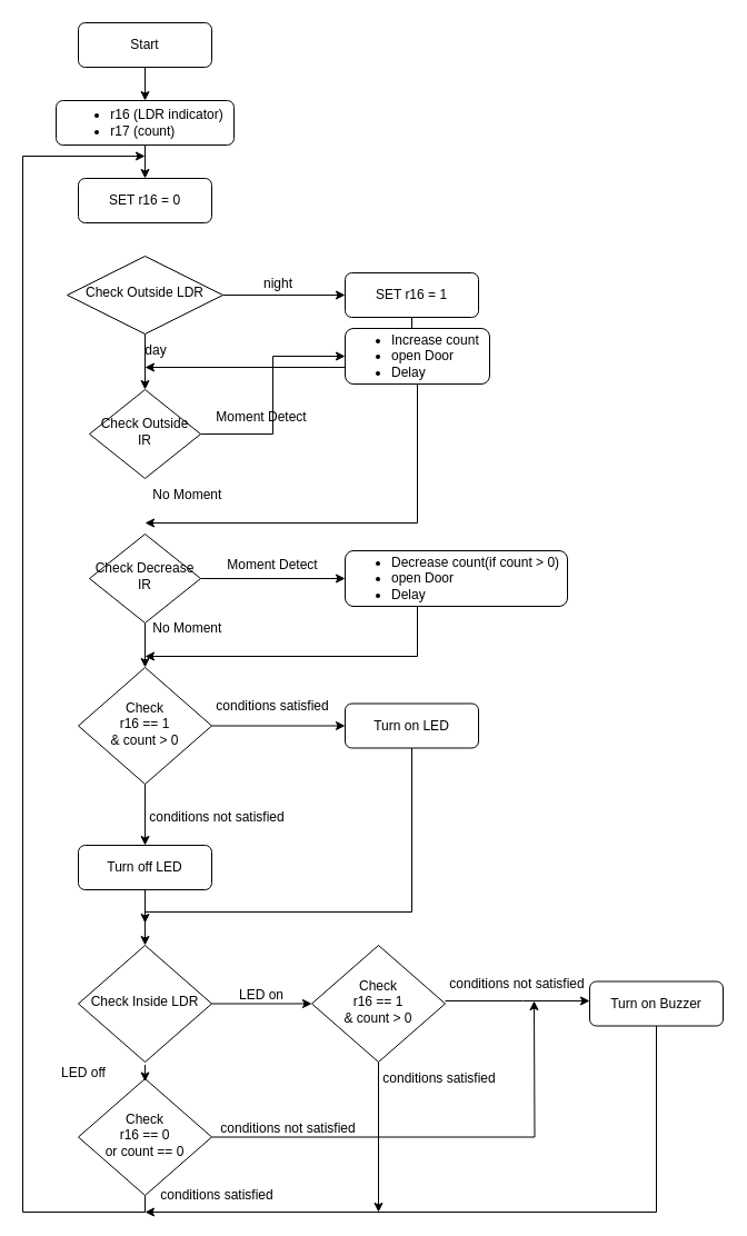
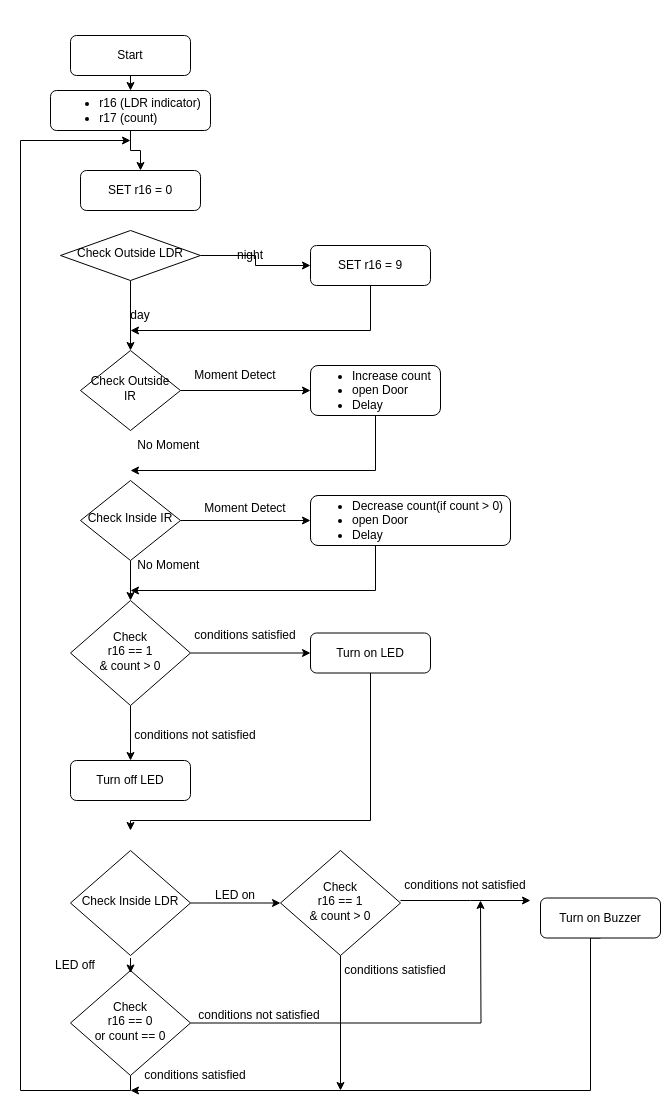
  <mxCell id="0" />
  <mxCell id="1" parent="0" />
- <mxCell id="2" value="SET r16 = 0" style="rounded=1;whiteSpace=wrap;html=1;fontSize=12;glass=0;strokeWidth=1;shadow=0;" parent="1" vertex="1"><mxGeometry x="70" y="160" width="120" height="40" as="geometry" /></mxCell>
+ <mxCell id="2" value="SET r16 = 0" style="rounded=1;whiteSpace=wrap;html=1;fontSize=12;glass=0;strokeWidth=1;shadow=0;" parent="1" vertex="1"><mxGeometry x="80" y="170" width="120" height="40" as="geometry" /></mxCell>
  <mxCell id="3" style="edgeStyle=orthogonalEdgeStyle;rounded=0;orthogonalLoop=1;jettySize=auto;html=1;exitX=1;exitY=0.5;exitDx=0;exitDy=0;entryX=0;entryY=0.5;entryDx=0;entryDy=0;" edge="1" parent="1" source="5" target="7"><mxGeometry relative="1" as="geometry" /></mxCell>
  <mxCell id="4" style="edgeStyle=orthogonalEdgeStyle;rounded=0;orthogonalLoop=1;jettySize=auto;html=1;exitX=0.5;exitY=1;exitDx=0;exitDy=0;entryX=0.5;entryY=0;entryDx=0;entryDy=0;" edge="1" parent="1" source="5" target="9"><mxGeometry relative="1" as="geometry" /></mxCell>
- <mxCell id="5" value="Check Outside LDR" style="rhombus;whiteSpace=wrap;html=1;shadow=0;fontFamily=Helvetica;fontSize=12;align=center;strokeWidth=1;spacing=6;spacingTop=-4;" parent="1" vertex="1"><mxGeometry x="60" y="230" width="140" height="70" as="geometry" /></mxCell>
+ <mxCell id="5" value="Check Outside LDR" style="rhombus;whiteSpace=wrap;html=1;shadow=0;fontFamily=Helvetica;fontSize=12;align=center;strokeWidth=1;spacing=6;spacingTop=-4;" parent="1" vertex="1"><mxGeometry x="60" y="230" width="140" height="50" as="geometry" /></mxCell>
  <mxCell id="6" style="edgeStyle=orthogonalEdgeStyle;rounded=0;orthogonalLoop=1;jettySize=auto;html=1;exitX=0.5;exitY=1;exitDx=0;exitDy=0;" edge="1" parent="1" source="7"><mxGeometry relative="1" as="geometry"><mxPoint x="130" y="330" as="targetPoint" /><Array as="points"><mxPoint x="370" y="330" /></Array></mxGeometry></mxCell>
- <mxCell id="7" value="SET r16 = 1" style="rounded=1;whiteSpace=wrap;html=1;fontSize=12;glass=0;strokeWidth=1;shadow=0;" parent="1" vertex="1"><mxGeometry x="310" y="245" width="120" height="40" as="geometry" /></mxCell>
+ <mxCell id="7" value="SET r16 = 9" style="rounded=1;whiteSpace=wrap;html=1;fontSize=12;glass=0;strokeWidth=1;shadow=0;" parent="1" vertex="1"><mxGeometry x="310" y="245" width="120" height="40" as="geometry" /></mxCell>
  <mxCell id="8" style="edgeStyle=orthogonalEdgeStyle;rounded=0;orthogonalLoop=1;jettySize=auto;html=1;exitX=1;exitY=0.5;exitDx=0;exitDy=0;entryX=0;entryY=0.5;entryDx=0;entryDy=0;" edge="1" parent="1" source="9" target="11"><mxGeometry relative="1" as="geometry" /></mxCell>
  <mxCell id="9" value="Check Outside IR" style="rhombus;whiteSpace=wrap;html=1;shadow=0;fontFamily=Helvetica;fontSize=12;align=center;strokeWidth=1;spacing=6;spacingTop=-4;" parent="1" vertex="1"><mxGeometry x="80" y="350" width="100" height="80" as="geometry" /></mxCell>
  <mxCell id="10" style="edgeStyle=orthogonalEdgeStyle;rounded=0;orthogonalLoop=1;jettySize=auto;html=1;exitX=0.5;exitY=1;exitDx=0;exitDy=0;" edge="1" parent="1" source="11"><mxGeometry relative="1" as="geometry"><mxPoint x="130" y="470" as="targetPoint" /><Array as="points"><mxPoint x="375" y="470" /></Array></mxGeometry></mxCell>
- <mxCell id="11" value="&lt;ul&gt;&lt;li&gt;Increase count&lt;/li&gt;&lt;li&gt;open Door&lt;/li&gt;&lt;li&gt;Delay&lt;/li&gt;&lt;/ul&gt;" style="rounded=1;whiteSpace=wrap;html=1;fontSize=12;glass=0;strokeWidth=1;shadow=0;align=left;" parent="1" vertex="1"><mxGeometry x="310" y="295" width="130" height="50" as="geometry" /></mxCell>
+ <mxCell id="11" value="&lt;ul&gt;&lt;li&gt;Increase count&lt;/li&gt;&lt;li&gt;open Door&lt;/li&gt;&lt;li&gt;Delay&lt;/li&gt;&lt;/ul&gt;" style="rounded=1;whiteSpace=wrap;html=1;fontSize=12;glass=0;strokeWidth=1;shadow=0;align=left;" parent="1" vertex="1"><mxGeometry x="310" y="365" width="130" height="50" as="geometry" /></mxCell>
  <mxCell id="12" value="night" style="text;html=1;strokeColor=none;fillColor=none;align=center;verticalAlign=middle;whiteSpace=wrap;rounded=0;" vertex="1" parent="1"><mxGeometry x="220" y="240" width="60" height="30" as="geometry" /></mxCell>
  <mxCell id="13" value="day" style="text;html=1;strokeColor=none;fillColor=none;align=center;verticalAlign=middle;whiteSpace=wrap;rounded=0;" vertex="1" parent="1"><mxGeometry x="110" y="300" width="60" height="30" as="geometry" /></mxCell>
  <mxCell id="14" style="edgeStyle=orthogonalEdgeStyle;rounded=0;orthogonalLoop=1;jettySize=auto;html=1;exitX=0.5;exitY=1;exitDx=0;exitDy=0;entryX=0.5;entryY=0;entryDx=0;entryDy=0;" edge="1" parent="1" source="15" target="18"><mxGeometry relative="1" as="geometry" /></mxCell>
- <mxCell id="15" value="Start" style="rounded=1;whiteSpace=wrap;html=1;fontSize=12;glass=0;strokeWidth=1;shadow=0;" vertex="1" parent="1"><mxGeometry x="70" y="20" width="120" height="40" as="geometry" /></mxCell>
+ <mxCell id="15" value="Start" style="rounded=1;whiteSpace=wrap;html=1;fontSize=12;glass=0;strokeWidth=1;shadow=0;" vertex="1" parent="1"><mxGeometry x="70" y="35" width="120" height="40" as="geometry" /></mxCell>
  <mxCell id="16" value="Moment Detect" style="text;html=1;strokeColor=none;fillColor=none;align=center;verticalAlign=middle;whiteSpace=wrap;rounded=0;" vertex="1" parent="1"><mxGeometry x="190" y="360" width="90" height="30" as="geometry" /></mxCell>
  <mxCell id="17" style="edgeStyle=orthogonalEdgeStyle;rounded=0;orthogonalLoop=1;jettySize=auto;html=1;exitX=0.5;exitY=1;exitDx=0;exitDy=0;entryX=0.5;entryY=0;entryDx=0;entryDy=0;" edge="1" parent="1" source="18" target="2"><mxGeometry relative="1" as="geometry" /></mxCell>
  <mxCell id="18" value="&lt;div style=&quot;text-align: left;&quot;&gt;&lt;ul&gt;&lt;li&gt;&lt;span style=&quot;background-color: initial;&quot;&gt;r16 (LDR indicator)&lt;/span&gt;&lt;/li&gt;&lt;li&gt;&lt;span style=&quot;background-color: initial;&quot;&gt;r17 (count)&lt;/span&gt;&lt;/li&gt;&lt;/ul&gt;&lt;/div&gt;" style="rounded=1;whiteSpace=wrap;html=1;fontSize=12;glass=0;strokeWidth=1;shadow=0;" vertex="1" parent="1"><mxGeometry x="50" y="90" width="160" height="40" as="geometry" /></mxCell>
  <mxCell id="19" value="No Moment&amp;nbsp;" style="text;html=1;strokeColor=none;fillColor=none;align=center;verticalAlign=middle;whiteSpace=wrap;rounded=0;" vertex="1" parent="1"><mxGeometry x="130" y="430" width="80" height="30" as="geometry" /></mxCell>
  <mxCell id="20" style="edgeStyle=orthogonalEdgeStyle;rounded=0;orthogonalLoop=1;jettySize=auto;html=1;exitX=1;exitY=0.5;exitDx=0;exitDy=0;entryX=0;entryY=0.5;entryDx=0;entryDy=0;" edge="1" parent="1" source="22" target="24"><mxGeometry relative="1" as="geometry" /></mxCell>
  <mxCell id="21" style="edgeStyle=orthogonalEdgeStyle;rounded=0;orthogonalLoop=1;jettySize=auto;html=1;exitX=0.5;exitY=1;exitDx=0;exitDy=0;entryX=0.5;entryY=0;entryDx=0;entryDy=0;" edge="1" parent="1" source="22" target="28"><mxGeometry relative="1" as="geometry" /></mxCell>
- <mxCell id="22" value="Check Decrease IR" style="rhombus;whiteSpace=wrap;html=1;shadow=0;fontFamily=Helvetica;fontSize=12;align=center;strokeWidth=1;spacing=6;spacingTop=-4;" vertex="1" parent="1"><mxGeometry x="80" y="480" width="100" height="80" as="geometry" /></mxCell>
+ <mxCell id="22" value="Check Inside IR" style="rhombus;whiteSpace=wrap;html=1;shadow=0;fontFamily=Helvetica;fontSize=12;align=center;strokeWidth=1;spacing=6;spacingTop=-4;" vertex="1" parent="1"><mxGeometry x="80" y="480" width="100" height="80" as="geometry" /></mxCell>
  <mxCell id="23" style="edgeStyle=orthogonalEdgeStyle;rounded=0;orthogonalLoop=1;jettySize=auto;html=1;exitX=0.5;exitY=1;exitDx=0;exitDy=0;" edge="1" parent="1" source="24"><mxGeometry relative="1" as="geometry"><mxPoint x="130" y="590" as="targetPoint" /><Array as="points"><mxPoint x="375" y="590" /></Array></mxGeometry></mxCell>
  <mxCell id="24" value="&lt;ul&gt;&lt;li&gt;Decrease count(if count &amp;gt; 0)&lt;/li&gt;&lt;li&gt;open Door&lt;/li&gt;&lt;li&gt;Delay&lt;/li&gt;&lt;/ul&gt;" style="rounded=1;whiteSpace=wrap;html=1;fontSize=12;glass=0;strokeWidth=1;shadow=0;align=left;" vertex="1" parent="1"><mxGeometry x="310" y="495" width="200" height="50" as="geometry" /></mxCell>
  <mxCell id="25" value="Moment Detect" style="text;html=1;strokeColor=none;fillColor=none;align=center;verticalAlign=middle;whiteSpace=wrap;rounded=0;" vertex="1" parent="1"><mxGeometry x="200" y="492.5" width="90" height="30" as="geometry" /></mxCell>
  <mxCell id="26" style="edgeStyle=orthogonalEdgeStyle;rounded=0;orthogonalLoop=1;jettySize=auto;html=1;exitX=1;exitY=0.5;exitDx=0;exitDy=0;entryX=0;entryY=0.5;entryDx=0;entryDy=0;" edge="1" parent="1" source="28" target="30"><mxGeometry relative="1" as="geometry" /></mxCell>
  <mxCell id="27" style="edgeStyle=orthogonalEdgeStyle;rounded=0;orthogonalLoop=1;jettySize=auto;html=1;exitX=0.5;exitY=1;exitDx=0;exitDy=0;entryX=0.5;entryY=0;entryDx=0;entryDy=0;" edge="1" parent="1" source="28" target="32"><mxGeometry relative="1" as="geometry" /></mxCell>
  <mxCell id="28" value="Check&lt;br&gt;r16 == 1&lt;br&gt;&amp;amp; count &amp;gt; 0" style="rhombus;whiteSpace=wrap;html=1;shadow=0;fontFamily=Helvetica;fontSize=12;align=center;strokeWidth=1;spacing=6;spacingTop=-4;" vertex="1" parent="1"><mxGeometry x="70" y="600" width="120" height="105" as="geometry" /></mxCell>
  <mxCell id="29" style="edgeStyle=orthogonalEdgeStyle;rounded=0;orthogonalLoop=1;jettySize=auto;html=1;exitX=0.5;exitY=1;exitDx=0;exitDy=0;" edge="1" parent="1" source="30"><mxGeometry relative="1" as="geometry"><mxPoint x="130" y="830" as="targetPoint" /><Array as="points"><mxPoint x="370" y="820" /><mxPoint x="130" y="820" /></Array></mxGeometry></mxCell>
  <mxCell id="30" value="Turn on LED" style="rounded=1;whiteSpace=wrap;html=1;fontSize=12;glass=0;strokeWidth=1;shadow=0;" vertex="1" parent="1"><mxGeometry x="310" y="632.5" width="120" height="40" as="geometry" /></mxCell>
- <mxCell id="31" style="edgeStyle=orthogonalEdgeStyle;rounded=0;orthogonalLoop=1;jettySize=auto;html=1;exitX=0.5;exitY=1;exitDx=0;exitDy=0;entryX=0.5;entryY=0;entryDx=0;entryDy=0;" edge="1" parent="1" source="32" target="37"><mxGeometry relative="1" as="geometry" /></mxCell>
  <mxCell id="32" value="Turn off LED" style="rounded=1;whiteSpace=wrap;html=1;fontSize=12;glass=0;strokeWidth=1;shadow=0;" vertex="1" parent="1"><mxGeometry x="70" y="760" width="120" height="40" as="geometry" /></mxCell>
  <mxCell id="33" value="conditions satisfied" style="text;html=1;strokeColor=none;fillColor=none;align=center;verticalAlign=middle;whiteSpace=wrap;rounded=0;" vertex="1" parent="1"><mxGeometry x="190" y="620" width="110" height="30" as="geometry" /></mxCell>
  <mxCell id="34" value="conditions not satisfied" style="text;html=1;strokeColor=none;fillColor=none;align=center;verticalAlign=middle;whiteSpace=wrap;rounded=0;" vertex="1" parent="1"><mxGeometry x="130" y="720" width="130" height="30" as="geometry" /></mxCell>
  <mxCell id="35" style="edgeStyle=orthogonalEdgeStyle;rounded=0;orthogonalLoop=1;jettySize=auto;html=1;exitX=1;exitY=0.5;exitDx=0;exitDy=0;entryX=0;entryY=0.5;entryDx=0;entryDy=0;" edge="1" parent="1" source="37" target="38"><mxGeometry relative="1" as="geometry" /></mxCell>
  <mxCell id="36" style="edgeStyle=orthogonalEdgeStyle;rounded=0;orthogonalLoop=1;jettySize=auto;html=1;exitX=0.5;exitY=1;exitDx=0;exitDy=0;" edge="1" parent="1" source="49"><mxGeometry relative="1" as="geometry"><mxPoint x="130" y="140" as="targetPoint" /><Array as="points"><mxPoint x="130" y="1090" /><mxPoint x="20" y="1090" /><mxPoint x="20" y="140" /></Array></mxGeometry></mxCell>
  <mxCell id="37" value="Check Inside LDR" style="rhombus;whiteSpace=wrap;html=1;shadow=0;fontFamily=Helvetica;fontSize=12;align=center;strokeWidth=1;spacing=6;spacingTop=-4;" vertex="1" parent="1"><mxGeometry x="70" y="850" width="120" height="105" as="geometry" /></mxCell>
  <mxCell id="38" value="Check&lt;br&gt;r16 == 1&lt;br&gt;&amp;amp; count &amp;gt; 0" style="rhombus;whiteSpace=wrap;html=1;shadow=0;fontFamily=Helvetica;fontSize=12;align=center;strokeWidth=1;spacing=6;spacingTop=-4;" vertex="1" parent="1"><mxGeometry x="280" y="850" width="120" height="105" as="geometry" /></mxCell>
  <mxCell id="39" value="LED on" style="text;html=1;strokeColor=none;fillColor=none;align=center;verticalAlign=middle;whiteSpace=wrap;rounded=0;" vertex="1" parent="1"><mxGeometry x="180" y="880" width="110" height="30" as="geometry" /></mxCell>
  <mxCell id="40" value="LED off" style="text;html=1;strokeColor=none;fillColor=none;align=center;verticalAlign=middle;whiteSpace=wrap;rounded=0;" vertex="1" parent="1"><mxGeometry x="20" y="950" width="110" height="30" as="geometry" /></mxCell>
  <mxCell id="41" style="edgeStyle=orthogonalEdgeStyle;rounded=0;orthogonalLoop=1;jettySize=auto;html=1;exitX=0.5;exitY=1;exitDx=0;exitDy=0;" edge="1" parent="1" source="42"><mxGeometry relative="1" as="geometry"><mxPoint x="130" y="1090" as="targetPoint" /><Array as="points"><mxPoint x="590" y="1090" /></Array></mxGeometry></mxCell>
- <mxCell id="42" value="Turn on Buzzer" style="rounded=1;whiteSpace=wrap;html=1;fontSize=12;glass=0;strokeWidth=1;shadow=0;" vertex="1" parent="1"><mxGeometry x="530" y="882.5" width="120" height="40" as="geometry" /></mxCell>
+ <mxCell id="42" value="Turn on Buzzer" style="rounded=1;whiteSpace=wrap;html=1;fontSize=12;glass=0;strokeWidth=1;shadow=0;" vertex="1" parent="1"><mxGeometry x="540" y="897.5" width="120" height="40" as="geometry" /></mxCell>
  <mxCell id="43" style="edgeStyle=orthogonalEdgeStyle;rounded=0;orthogonalLoop=1;jettySize=auto;html=1;exitX=0;exitY=0;exitDx=0;exitDy=0;" edge="1" parent="1" source="44"><mxGeometry relative="1" as="geometry"><mxPoint x="340" y="1090" as="targetPoint" /><Array as="points"><mxPoint x="340" y="1090" /></Array></mxGeometry></mxCell>
  <mxCell id="44" value="conditions satisfied" style="text;html=1;strokeColor=none;fillColor=none;align=center;verticalAlign=middle;whiteSpace=wrap;rounded=0;" vertex="1" parent="1"><mxGeometry x="340" y="955" width="110" height="30" as="geometry" /></mxCell>
  <mxCell id="45" value="conditions not satisfied" style="text;html=1;strokeColor=none;fillColor=none;align=center;verticalAlign=middle;whiteSpace=wrap;rounded=0;" vertex="1" parent="1"><mxGeometry x="400" y="870" width="130" height="30" as="geometry" /></mxCell>
  <mxCell id="46" style="edgeStyle=orthogonalEdgeStyle;rounded=0;orthogonalLoop=1;jettySize=auto;html=1;exitX=0;exitY=1;exitDx=0;exitDy=0;entryX=1;entryY=1;entryDx=0;entryDy=0;" edge="1" parent="1" source="45" target="45"><mxGeometry relative="1" as="geometry"><Array as="points"><mxPoint x="470" y="900" /><mxPoint x="470" y="900" /></Array></mxGeometry></mxCell>
  <mxCell id="47" value="No Moment&amp;nbsp;" style="text;html=1;strokeColor=none;fillColor=none;align=center;verticalAlign=middle;whiteSpace=wrap;rounded=0;" vertex="1" parent="1"><mxGeometry x="130" y="550" width="80" height="30" as="geometry" /></mxCell>
  <mxCell id="48" style="edgeStyle=orthogonalEdgeStyle;rounded=0;orthogonalLoop=1;jettySize=auto;html=1;exitX=1;exitY=0.5;exitDx=0;exitDy=0;" edge="1" parent="1" source="49"><mxGeometry relative="1" as="geometry"><mxPoint x="480" y="900" as="targetPoint" /></mxGeometry></mxCell>
  <mxCell id="49" value="Check&lt;br&gt;r16 == 0&lt;br&gt;or count == 0" style="rhombus;whiteSpace=wrap;html=1;shadow=0;fontFamily=Helvetica;fontSize=12;align=center;strokeWidth=1;spacing=6;spacingTop=-4;" vertex="1" parent="1"><mxGeometry x="70" y="970" width="120" height="105" as="geometry" /></mxCell>
  <mxCell id="50" style="edgeStyle=orthogonalEdgeStyle;rounded=0;orthogonalLoop=1;jettySize=auto;html=1;exitX=1;exitY=0.25;exitDx=0;exitDy=0;entryX=1;entryY=0.75;entryDx=0;entryDy=0;" edge="1" parent="1" source="40" target="40"><mxGeometry relative="1" as="geometry" /></mxCell>
  <mxCell id="51" value="conditions satisfied" style="text;html=1;strokeColor=none;fillColor=none;align=center;verticalAlign=middle;whiteSpace=wrap;rounded=0;" vertex="1" parent="1"><mxGeometry x="140" y="1060" width="110" height="30" as="geometry" /></mxCell>
  <mxCell id="52" value="conditions not satisfied" style="text;html=1;strokeColor=none;fillColor=none;align=center;verticalAlign=middle;whiteSpace=wrap;rounded=0;" vertex="1" parent="1"><mxGeometry x="194" y="1000" width="130" height="30" as="geometry" /></mxCell>
